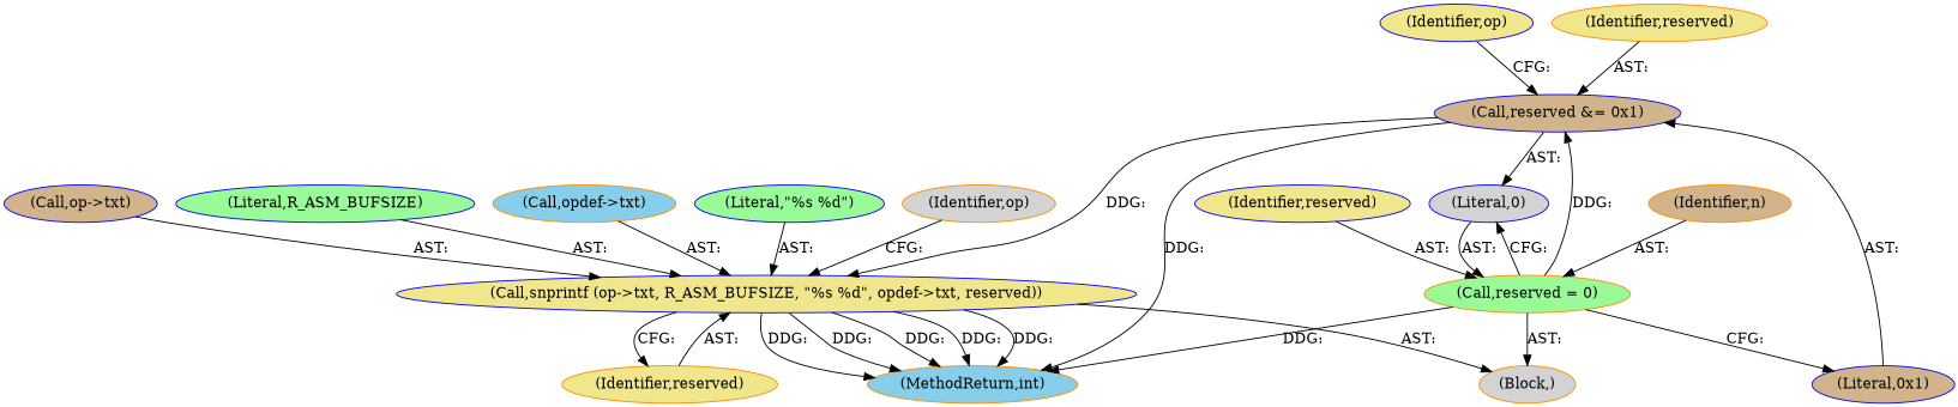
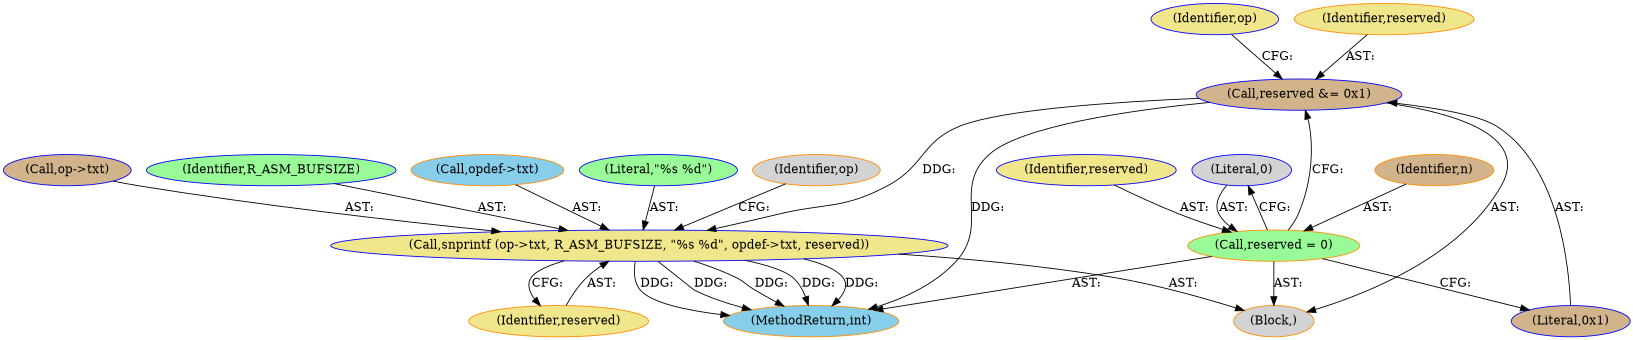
  digraph {
    node [color=blue fillcolor=khaki style=filled]
    n1 [label="(Call,snprintf (op->txt, R_ASM_BUFSIZE, \"%s %d\", opdef->txt, reserved))"]
    n2 [color=darkorange fillcolor=skyblue label="(MethodReturn,int)"]
    n3 [color=darkorange label="(Identifier,reserved)"]
    n4 [color=darkorange fillcolor=lightgrey label="(Block,)"]
    n5 [fillcolor=tan label="(Call,reserved &= 0x1)"]
    n6 [fillcolor=tan label="(Literal,0x1)"]
    n7 [color=darkorange fillcolor=palegreen label="(Call,reserved = 0)"]
    n8 [fillcolor=lightgrey label="(Literal,0)"]
    n9 [color=darkorange fillcolor=tan label="(Identifier,n)"]
    n10 [label="(Identifier,op)"]
    n11 [fillcolor=tan label="(Call,op->txt)"]
    n12 [label="(Identifier,reserved)"]
-   n13 [fillcolor=palegreen label="(Literal,R_ASM_BUFSIZE)"]
+   n13 [fillcolor=palegreen label="(Identifier,R_ASM_BUFSIZE)"]
    n14 [color=darkorange fillcolor=skyblue label="(Call,opdef->txt)"]
    n15 [color=darkorange label="(Identifier,reserved)"]
    n16 [fillcolor=palegreen label="(Literal,\"%s %d\")"]
    n17 [color=darkorange fillcolor=lightgrey label="(Identifier,op)"]
    n1 -> n2 [label="DDG: "]
    n1 -> n2 [label="DDG: "]
    n1 -> n2 [label="DDG: "]
    n1 -> n2 [label="DDG: "]
    n1 -> n2 [label="DDG: "]
    n1 -> n3 [label="CFG: "]
    n1 -> n4 [label="AST: "]
    n3 -> n1 [label="AST: "]
    n5 -> n1 [label="DDG: "]
    n5 -> n2 [label="DDG: "]
-   n5 -> n8 [label="AST: "]
+   n5 -> n4 [label="AST: "]
    n6 -> n5 [label="AST: "]
-   n7 -> n2 [label="DDG: "]
+   n7 -> n2 [label="AST: "]
    n7 -> n4 [label="AST: "]
-   n7 -> n5 [label="DDG: "]
+   n7 -> n5 [label="CFG: "]
    n7 -> n6 [label="CFG: "]
    n7 -> n8 [label="CFG: "]
    n8 -> n7 [label="AST: "]
    n9 -> n7 [label="AST: "]
    n10 -> n5 [label="CFG: "]
    n11 -> n1 [label="AST: "]
    n12 -> n7 [label="AST: "]
    n13 -> n1 [label="AST: "]
    n14 -> n1 [label="AST: "]
    n15 -> n5 [label="AST: "]
    n16 -> n1 [label="AST: "]
    n17 -> n1 [label="CFG: "]
  }
